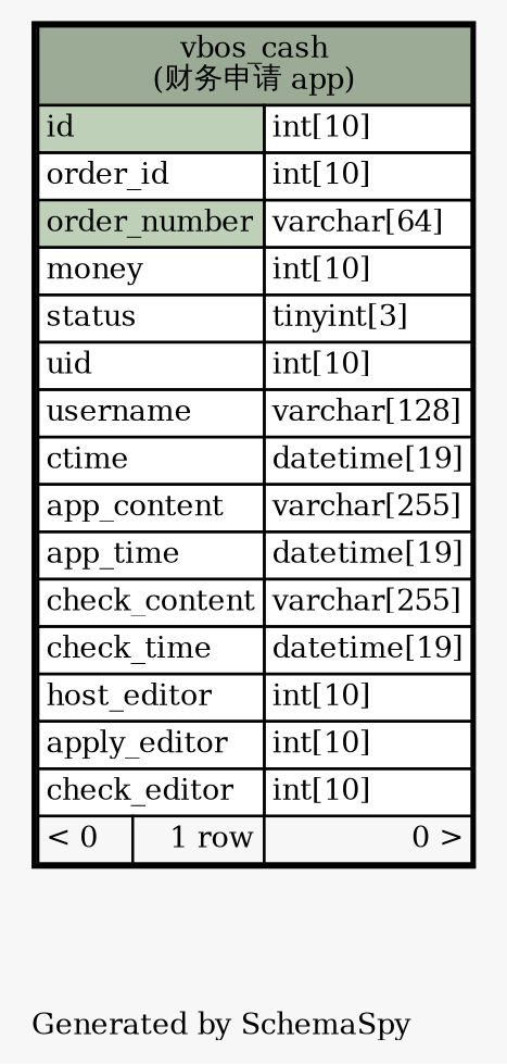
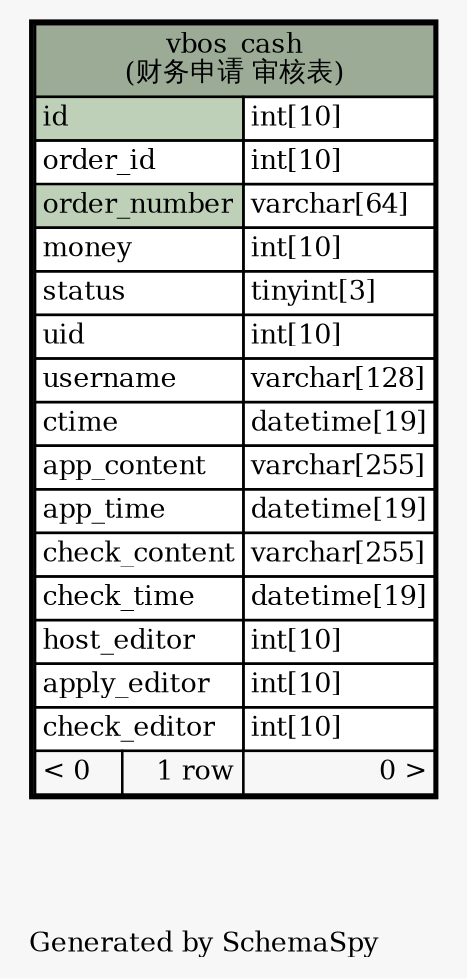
  digraph {
    bgcolor="#f7f7f7"
    fontname="DejaVu Serif"
    fontsize=11
    label="\nGenerated by SchemaSpy"
    labeljust=l
    nodesep=0.18
    rankdir=RL
    ranksep=0.46
-   n1 [fontname="DejaVu Serif" fontsize=11 label=<     <TABLE BORDER="2" CELLBORDER="1" CELLSPACING="0" BGCOLOR="#ffffff">       <TR><TD COLSPAN="3" BGCOLOR="#9bab96" ALIGN="CENTER">vbos_cash<br/>(财务申请 app)</TD></TR>       <TR><TD PORT="id" COLSPAN="2" BGCOLOR="#bed1b8" ALIGN="LEFT">id</TD><TD PORT="id.type" ALIGN="LEFT">int[10]</TD></TR>       <TR><TD PORT="order_id" COLSPAN="2" ALIGN="LEFT">order_id</TD><TD PORT="order_id.type" ALIGN="LEFT">int[10]</TD></TR>       <TR><TD PORT="order_number" COLSPAN="2" BGCOLOR="#bed1b8" ALIGN="LEFT">order_number</TD><TD PORT="order_number.type" ALIGN="LEFT">varchar[64]</TD></TR>       <TR><TD PORT="money" COLSPAN="2" ALIGN="LEFT">money</TD><TD PORT="money.type" ALIGN="LEFT">int[10]</TD></TR>       <TR><TD PORT="status" COLSPAN="2" ALIGN="LEFT">status</TD><TD PORT="status.type" ALIGN="LEFT">tinyint[3]</TD></TR>       <TR><TD PORT="uid" COLSPAN="2" ALIGN="LEFT">uid</TD><TD PORT="uid.type" ALIGN="LEFT">int[10]</TD></TR>       <TR><TD PORT="username" COLSPAN="2" ALIGN="LEFT">username</TD><TD PORT="username.type" ALIGN="LEFT">varchar[128]</TD></TR>       <TR><TD PORT="ctime" COLSPAN="2" ALIGN="LEFT">ctime</TD><TD PORT="ctime.type" ALIGN="LEFT">datetime[19]</TD></TR>       <TR><TD PORT="app_content" COLSPAN="2" ALIGN="LEFT">app_content</TD><TD PORT="app_content.type" ALIGN="LEFT">varchar[255]</TD></TR>       <TR><TD PORT="app_time" COLSPAN="2" ALIGN="LEFT">app_time</TD><TD PORT="app_time.type" ALIGN="LEFT">datetime[19]</TD></TR>       <TR><TD PORT="check_content" COLSPAN="2" ALIGN="LEFT">check_content</TD><TD PORT="check_content.type" ALIGN="LEFT">varchar[255]</TD></TR>       <TR><TD PORT="check_time" COLSPAN="2" ALIGN="LEFT">check_time</TD><TD PORT="check_time.type" ALIGN="LEFT">datetime[19]</TD></TR>       <TR><TD PORT="host_editor" COLSPAN="2" ALIGN="LEFT">host_editor</TD><TD PORT="host_editor.type" ALIGN="LEFT">int[10]</TD></TR>       <TR><TD PORT="apply_editor" COLSPAN="2" ALIGN="LEFT">apply_editor</TD><TD PORT="apply_editor.type" ALIGN="LEFT">int[10]</TD></TR>       <TR><TD PORT="check_editor" COLSPAN="2" ALIGN="LEFT">check_editor</TD><TD PORT="check_editor.type" ALIGN="LEFT">int[10]</TD></TR>       <TR><TD ALIGN="LEFT" BGCOLOR="#f7f7f7">&lt; 0</TD><TD ALIGN="RIGHT" BGCOLOR="#f7f7f7">1 row</TD><TD ALIGN="RIGHT" BGCOLOR="#f7f7f7">0 &gt;</TD></TR>     </TABLE>> shape=plaintext]
+   n1 [fontname="DejaVu Serif" fontsize=11 label=<     <TABLE BORDER="2" CELLBORDER="1" CELLSPACING="0" BGCOLOR="#ffffff">       <TR><TD COLSPAN="3" BGCOLOR="#9bab96" ALIGN="CENTER">vbos_cash<br/>(财务申请 审核表)</TD></TR>       <TR><TD PORT="id" COLSPAN="2" BGCOLOR="#bed1b8" ALIGN="LEFT">id</TD><TD PORT="id.type" ALIGN="LEFT">int[10]</TD></TR>       <TR><TD PORT="order_id" COLSPAN="2" ALIGN="LEFT">order_id</TD><TD PORT="order_id.type" ALIGN="LEFT">int[10]</TD></TR>       <TR><TD PORT="order_number" COLSPAN="2" BGCOLOR="#bed1b8" ALIGN="LEFT">order_number</TD><TD PORT="order_number.type" ALIGN="LEFT">varchar[64]</TD></TR>       <TR><TD PORT="money" COLSPAN="2" ALIGN="LEFT">money</TD><TD PORT="money.type" ALIGN="LEFT">int[10]</TD></TR>       <TR><TD PORT="status" COLSPAN="2" ALIGN="LEFT">status</TD><TD PORT="status.type" ALIGN="LEFT">tinyint[3]</TD></TR>       <TR><TD PORT="uid" COLSPAN="2" ALIGN="LEFT">uid</TD><TD PORT="uid.type" ALIGN="LEFT">int[10]</TD></TR>       <TR><TD PORT="username" COLSPAN="2" ALIGN="LEFT">username</TD><TD PORT="username.type" ALIGN="LEFT">varchar[128]</TD></TR>       <TR><TD PORT="ctime" COLSPAN="2" ALIGN="LEFT">ctime</TD><TD PORT="ctime.type" ALIGN="LEFT">datetime[19]</TD></TR>       <TR><TD PORT="app_content" COLSPAN="2" ALIGN="LEFT">app_content</TD><TD PORT="app_content.type" ALIGN="LEFT">varchar[255]</TD></TR>       <TR><TD PORT="app_time" COLSPAN="2" ALIGN="LEFT">app_time</TD><TD PORT="app_time.type" ALIGN="LEFT">datetime[19]</TD></TR>       <TR><TD PORT="check_content" COLSPAN="2" ALIGN="LEFT">check_content</TD><TD PORT="check_content.type" ALIGN="LEFT">varchar[255]</TD></TR>       <TR><TD PORT="check_time" COLSPAN="2" ALIGN="LEFT">check_time</TD><TD PORT="check_time.type" ALIGN="LEFT">datetime[19]</TD></TR>       <TR><TD PORT="host_editor" COLSPAN="2" ALIGN="LEFT">host_editor</TD><TD PORT="host_editor.type" ALIGN="LEFT">int[10]</TD></TR>       <TR><TD PORT="apply_editor" COLSPAN="2" ALIGN="LEFT">apply_editor</TD><TD PORT="apply_editor.type" ALIGN="LEFT">int[10]</TD></TR>       <TR><TD PORT="check_editor" COLSPAN="2" ALIGN="LEFT">check_editor</TD><TD PORT="check_editor.type" ALIGN="LEFT">int[10]</TD></TR>       <TR><TD ALIGN="LEFT" BGCOLOR="#f7f7f7">&lt; 0</TD><TD ALIGN="RIGHT" BGCOLOR="#f7f7f7">1 row</TD><TD ALIGN="RIGHT" BGCOLOR="#f7f7f7">0 &gt;</TD></TR>     </TABLE>> shape=plaintext]
  }
